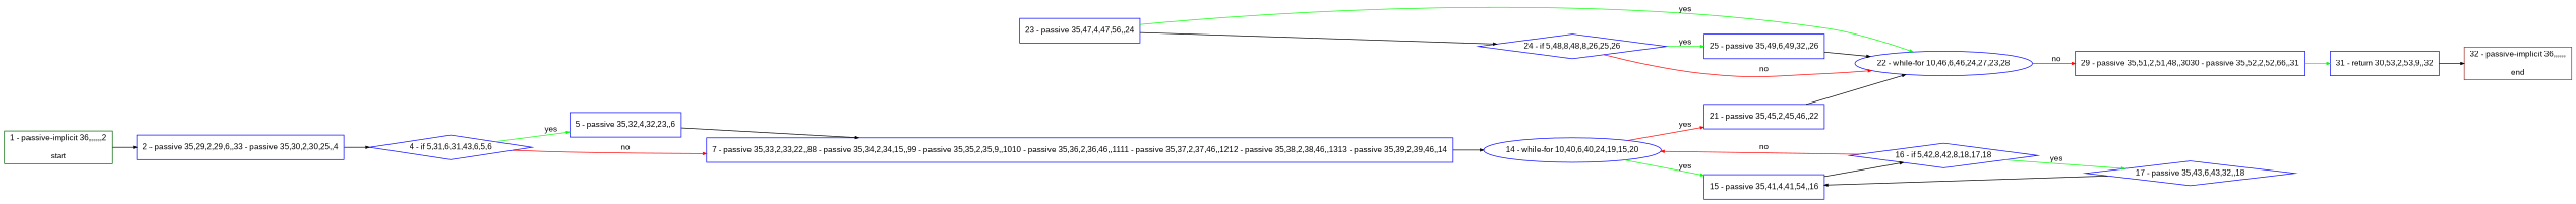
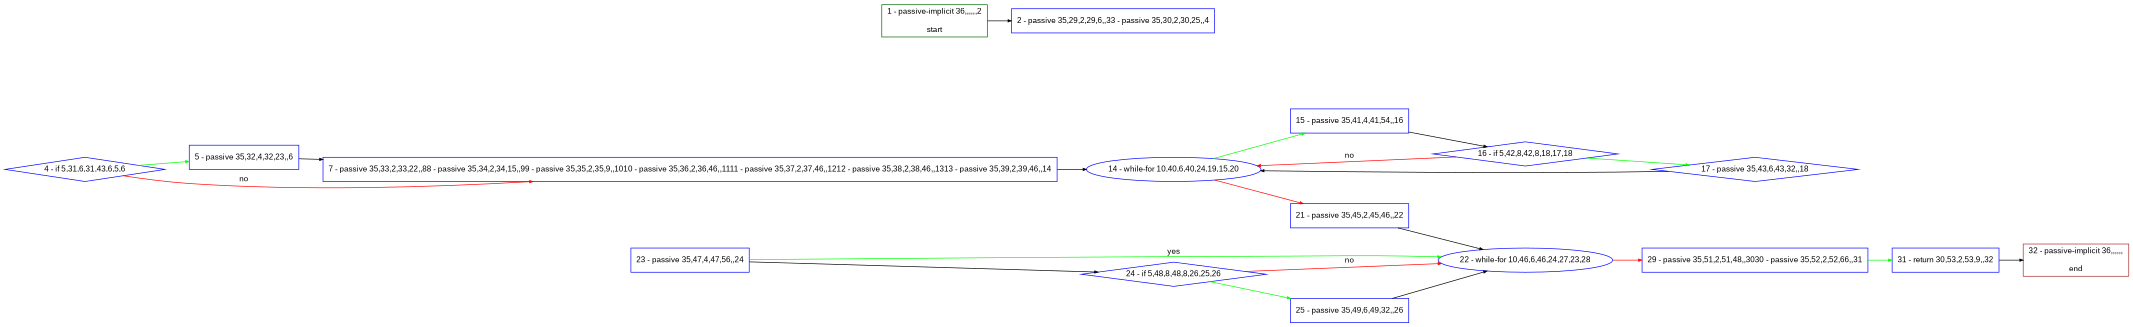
  digraph {
    bgcolor=white
    compound=true
    fillcolor="#FFFFCC"
    fontname=Arial
    fontsize=12
    pack=true
    packmode=clust
    rankdir=LR
    style="rounded,filled"
    node [color="#0000ff" compound=true fillcolor="#ffffff" fixedsize=false fontname=Arial fontsize=12 node_initialized=no shape=box style=filled]
    edge [arrowhead=normal arrowsize=0.5 arrowtail=none color="#000000" compound=true dir=forward fontcolor=black fontname=Arial fontsize=12]
    n1 [label="2 - passive 35,29,2,29,6,,33 - passive 35,30,2,30,25,,4"]
    n2 [label="4 - if 5,31,6,31,43,6,5,6" shape=diamond]
    n3 [label="5 - passive 35,32,4,32,23,,6"]
    n4 [label="7 - passive 35,33,2,33,22,,88 - passive 35,34,2,34,15,,99 - passive 35,35,2,35,9,,1010 - passive 35,36,2,36,46,,1111 - passive 35,37,2,37,46,,1212 - passive 35,38,2,38,46,,1313 - passive 35,39,2,39,46,,14"]
    n5 [color="#006400" label="1 - passive-implicit 36,,,,,,2\n\nstart"]
    n6 [label="14 - while-for 10,40,6,40,24,19,15,20" shape=oval]
    n7 [label="15 - passive 35,41,4,41,54,,16"]
    n8 [label="21 - passive 35,45,2,45,46,,22"]
    n9 [label="16 - if 5,42,8,42,8,18,17,18" shape=diamond]
    n10 [label="22 - while-for 10,46,6,46,24,27,23,28" shape=oval]
    n11 [label="17 - passive 35,43,6,43,32,,18" shape=diamond]
    n12 [label="29 - passive 35,51,2,51,48,,3030 - passive 35,52,2,52,66,,31"]
    n13 [label="23 - passive 35,47,4,47,56,,24"]
    n14 [label="24 - if 5,48,8,48,8,26,25,26" shape=diamond]
    n15 [label="31 - return 30,53,2,53,9,,32"]
    n16 [label="25 - passive 35,49,6,49,32,,26"]
    n17 [color="#a52a2a" label="32 - passive-implicit 36,,,,,,\n\nend"]
-   n1 -> n2
    n2 -> n3 [color="#00ff00" label=yes]
    n2 -> n4 [color="#ff0000" label=no]
    n3 -> n4
    n4 -> n6
    n5 -> n1
    n6 -> n7 [color="#00ff00" label=yes]
    n6 -> n8 [color="#ff0000" label=yes]
    n7 -> n9
    n8 -> n10
    n9 -> n6 [color="#ff0000" label=no]
    n9 -> n11 [color="#00ff00" label=yes]
    n10 -> n12 [color="#ff0000" label=no]
-   n11 -> n7
+   n11 -> n6
    n12 -> n15 [color="#00ff00"]
    n13 -> n10 [color="#00ff00" label=yes]
    n13 -> n14
    n14 -> n10 [color="#ff0000" label=no]
    n14 -> n16 [color="#00ff00" label=yes]
    n15 -> n17
    n16 -> n10
  }
